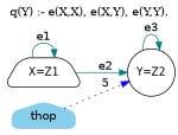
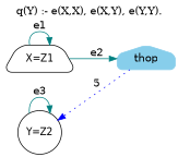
  digraph {
    label="q(Y) :- e(X,X), e(X,Y), e(Y,Y)."
    labelloc=t
    rankdir=LR
    node [fontname="Helvetica-Narrow" style=rounded]
    edge [color=teal fontname=helvetica]
    n1 [height=0.5 label="X=Z1" shape=trapezium width=0.75]
    n2 [height=0.5 label="Y=Z2" shape=circle width=0.75]
    thop [color=skyblue fillcolor=skyblue fontname=helvetica height=0.5 shape=house style="filled,rounded" width=0.79437]
    n1 -> n1 [label=e1]
-   n1 -> n2 [label=e2]
+   n1 -> thop [label=e2]
    n2 -> n2 [label=e3]
    thop -> n2 [color=blue constraint=false label=5 style=dotted fontname=""]
  }
